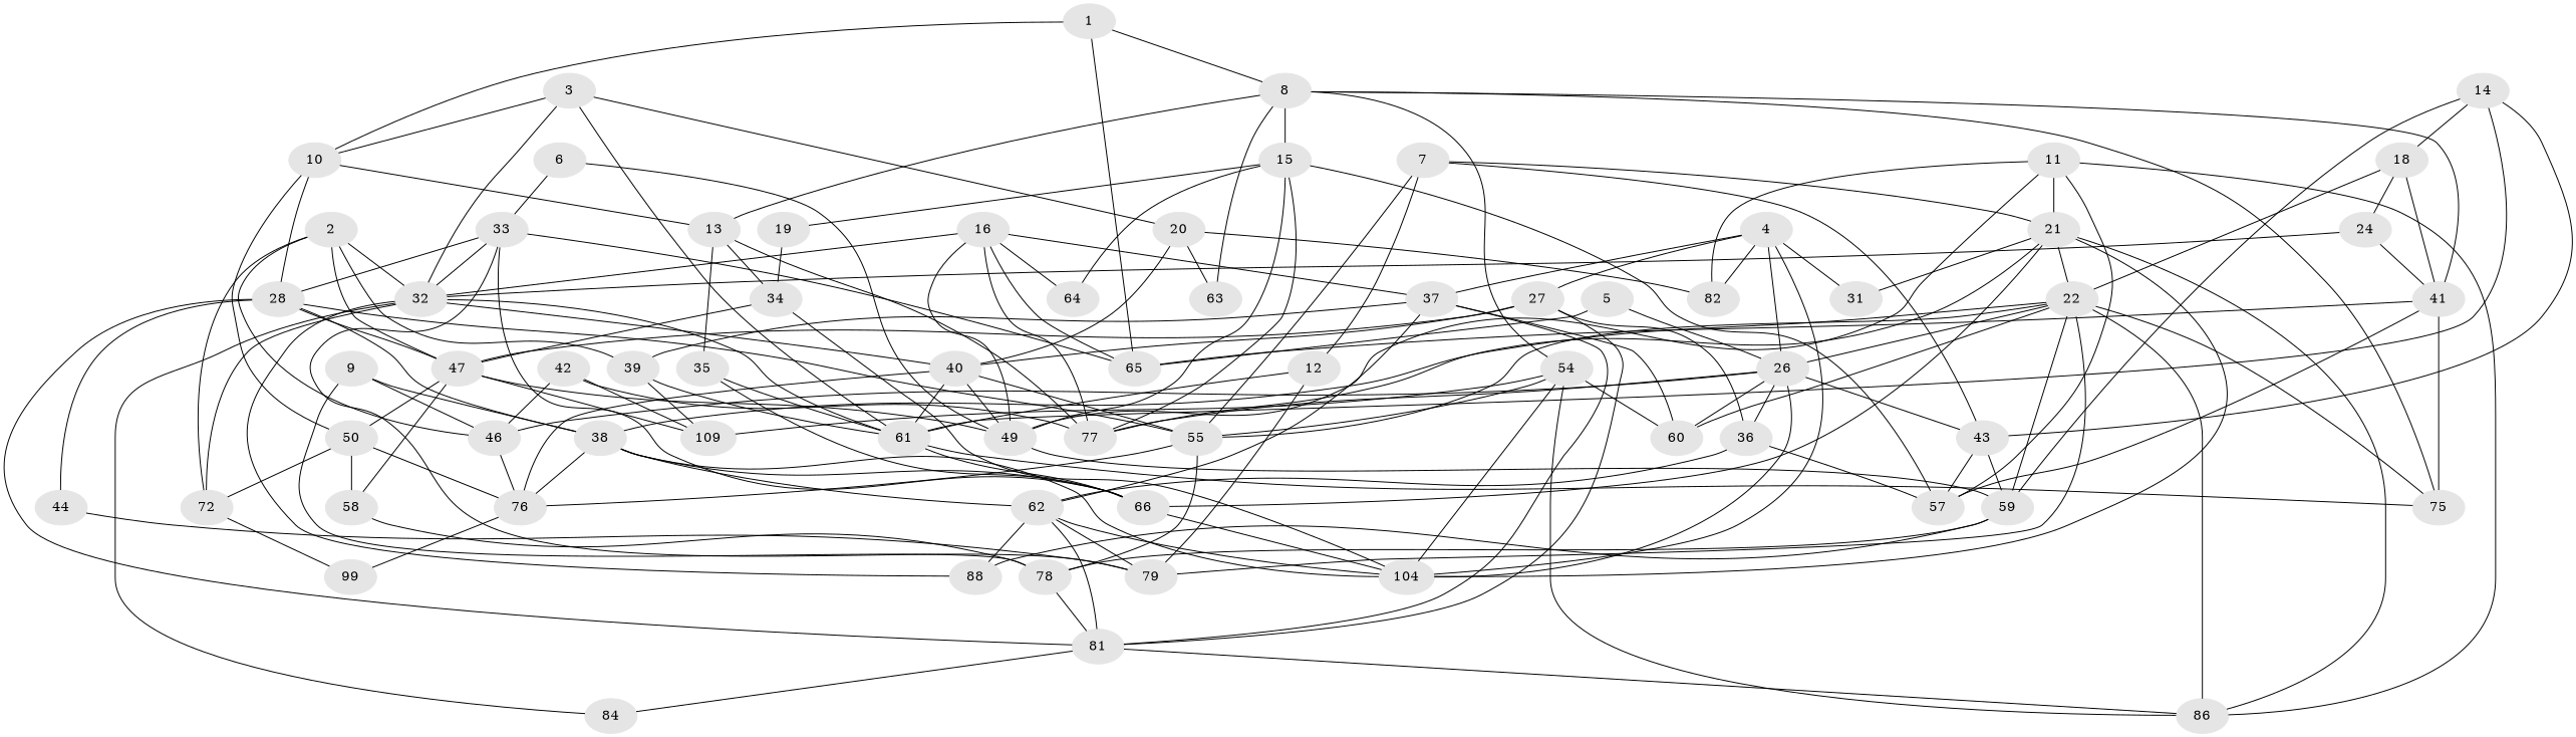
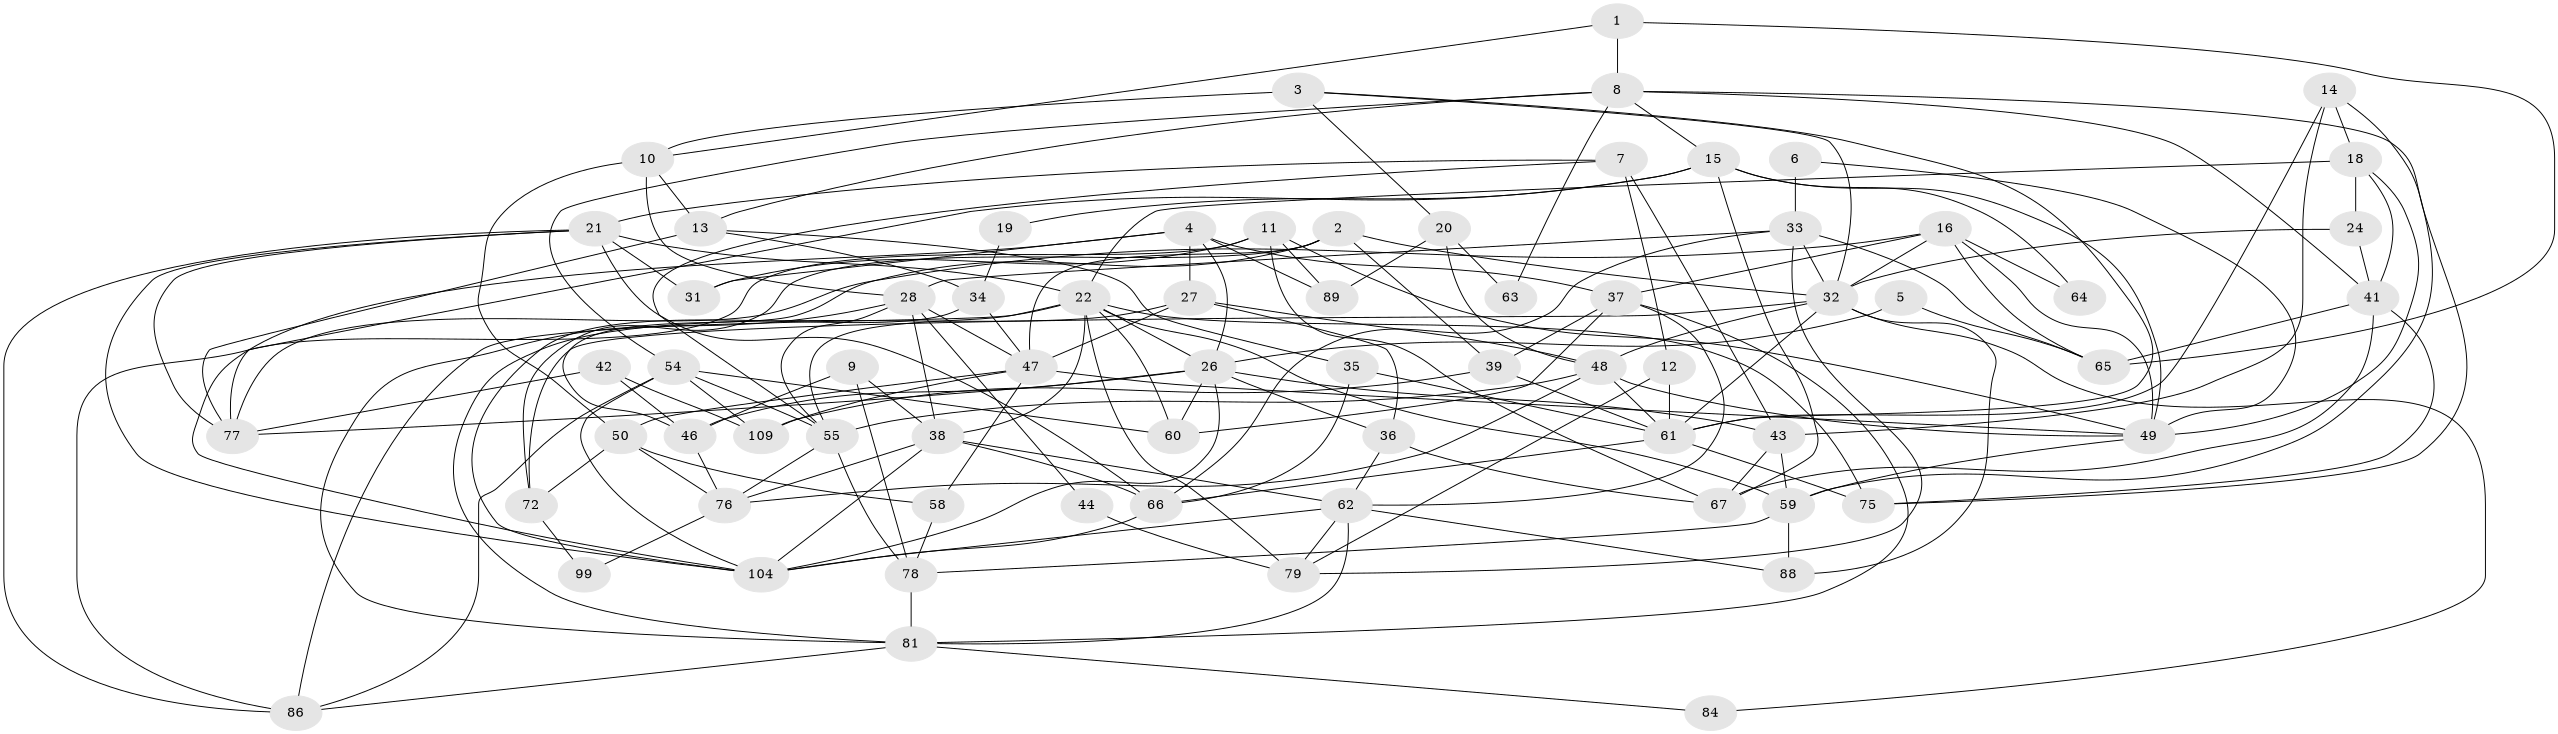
  graph {
    node [color=gray90 style=filled]
    8 [super="+17"]
    13 [super="+30"]
    15 [super="+98"]
    41 [super="+68"]
    54 [super="+58"]
    63
    75
    1
    10 [super="+29"]
    65 [super="+84"]
    28 [super="+97"]
    50 [super="+95"]
    2 [super="+74"]
    39
    46
    47 [super="+51"]
    72
    32 [super="+93"]
    61 [super="+92"]
    109
    76 [super="+102"]
    49 [super="+90"]
    n23 [label=58]
    99
    3
    20 [super="+107"]
-   89 [label=82]
-   40 [super="+108"]
+   89
+   40 [super="+108" label=48]
    n29 [label=84]
    88
    66 [super="+70"]
    4 [super="+71"]
    26 [super="+53"]
    27 [super="+82"]
    31
    37 [super="+69"]
    104 [super="+105"]
    43 [super="+100"]
    77 [super="+87"]
    60
    36
    81
    62 [super="+80"]
    5
    n45 [label=33 super="+96"]
    79
    6
-   57 [super="+106"]
+   57 [super="+106" label=67]
    59 [super="+101"]
    7 [super="+91"]
    12
    21 [super="+25"]
    55 [super="+83"]
    86
    22 [super="+33"]
    78
    34
    35 [super="+103"]
    19
    64
    9 [super="+73"]
    38 [super="+52"]
    44
    11 [super="+94"]
    14 [super="+45"]
    18
    24
    16 [super="+67"]
    42
    8 -- 13
    8 -- 15
    8 -- 41
    8 -- 54
    8 -- 63
    8 -- 75
    13 -- 77
    13 -- 34
    13 -- 35
    15 -- 49
    15 -- 77
    15 -- 57
    15 -- 19
    15 -- 64
    41 -- 75
    41 -- 65
    41 -- 57
    54 -- 109
    54 -- 104
    54 -- 60
    54 -- 55
    54 -- 86
    1 -- 8
    1 -- 10
    1 -- 65
    10 -- 13
    10 -- 28 [weight=2]
    10 -- 50
    28 -- 47
    28 -- 81
    28 -- 55
    28 -- 38
    28 -- 44
    50 -- 72
    50 -- 76
    50 -- n23
    2 -- 39
    2 -- 46
    2 -- 47
    2 -- 72
    2 -- 32
    39 -- 61
    39 -- 109
    46 -- 76
    47 -- 50
    47 -- 109
    47 -- 49
    47 -- n23
    72 -- 99
    32 -- 72
    32 -- 61
    32 -- 40
    32 -- n29
    32 -- 88
    61 -- 75
    61 -- 66
    76 -- 99
    49 -- 59
    n23 -- 78
    3 -- 10
    3 -- 32
    3 -- 61
    3 -- 20
    20 -- 63
    20 -- 89
    20 -- 40
    40 -- 61
    40 -- 76
    40 -- 49
    40 -- 55
    66 -- 104
    4 -- 89
    4 -- 26
    4 -- 27 [weight=2]
    4 -- 31
    4 -- 37
    4 -- 104
    26 -- 46
    26 -- 104
    26 -- 43
    26 -- 77
    26 -- 60
    26 -- 36
    27 -- 47
    27 -- 40 [weight=2]
    27 -- 36
    27 -- 81
    37 -- 39
    37 -- 60
    37 -- 81
    37 -- 62
    43 -- 57
    43 -- 59
    36 -- 62
    36 -- 57
    81 -- n29
    81 -- 86
    62 -- 88
    62 -- 104
    62 -- 81
    62 -- 79
    5 -- 65
    5 -- 26
    n45 -- 65
    n45 -- 28
    n45 -- 32
    n45 -- 66
    n45 -- 79
    6 -- 49
    6 -- n45
    59 -- 88
    59 -- 78
    7 -- 43
    7 -- 12
    7 -- 21
    7 -- 55
    12 -- 61
    12 -- 79
    21 -- 66
    21 -- 31
    21 -- 104
    21 -- 77
    21 -- 86
    21 -- 22 [weight=2]
    55 -- 76
    55 -- 78
    22 -- 75
    22 -- 26
    22 -- 60
    22 -- 79
    22 -- 59
    22 -- 55
    22 -- 86
    22 -- 38
    78 -- 81
    34 -- 47
    34 -- 104
    35 -- 61
    35 -- 66
    19 -- 34
    9 -- 46
    9 -- 78
    9 -- 38
    38 -- 76
    38 -- 66
    38 -- 104
    38 -- 62
    44 -- 79
    11 -- 49
    11 -- 89
    11 -- 57
-   11 -- 21
+   11 -- 31
    11 -- 86
    14 -- 61
    14 -- 43
    14 -- 59
    14 -- 18
    18 -- 41
+   18 -- 49
    18 -- 22
    18 -- 24
    24 -- 41
    24 -- 32
    16 -- 65
    16 -- 32
    16 -- 49
    16 -- 37
    16 -- 77
    16 -- 64
    42 -- 46
    42 -- 109
    42 -- 77
  }
